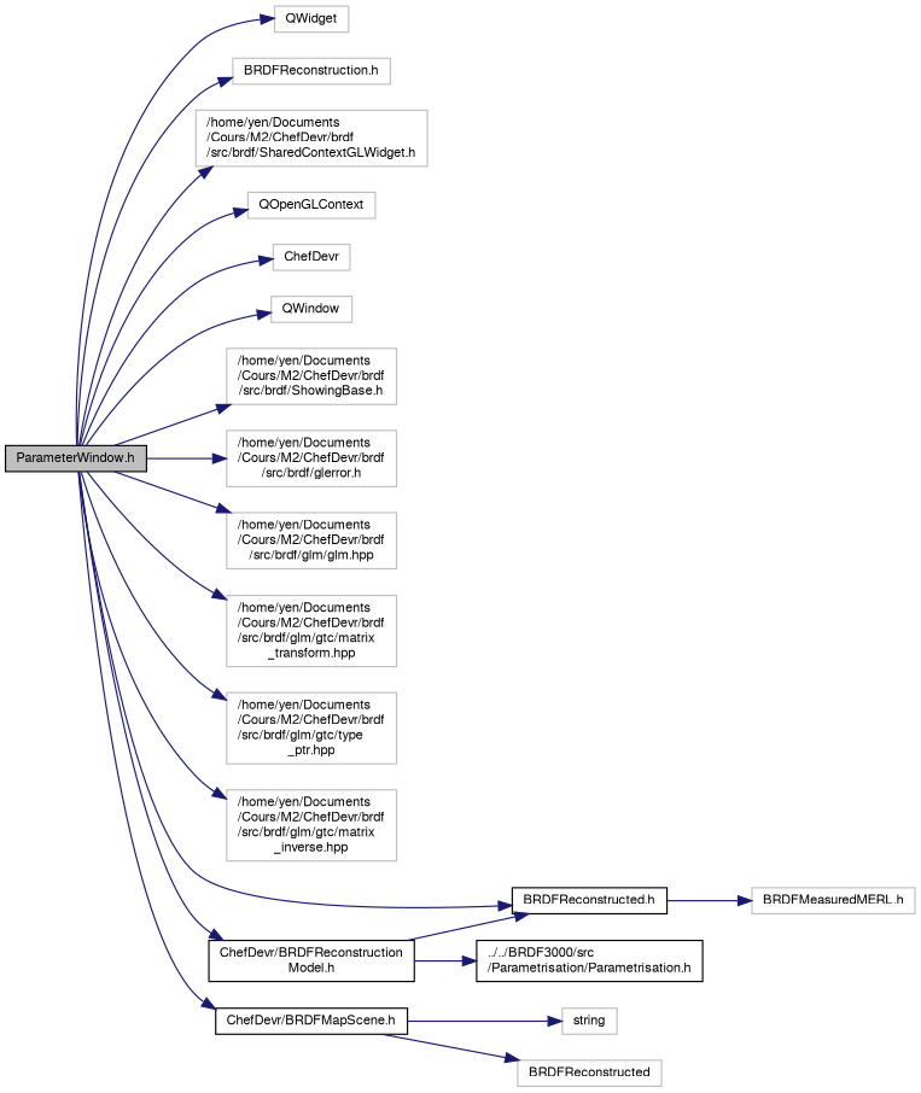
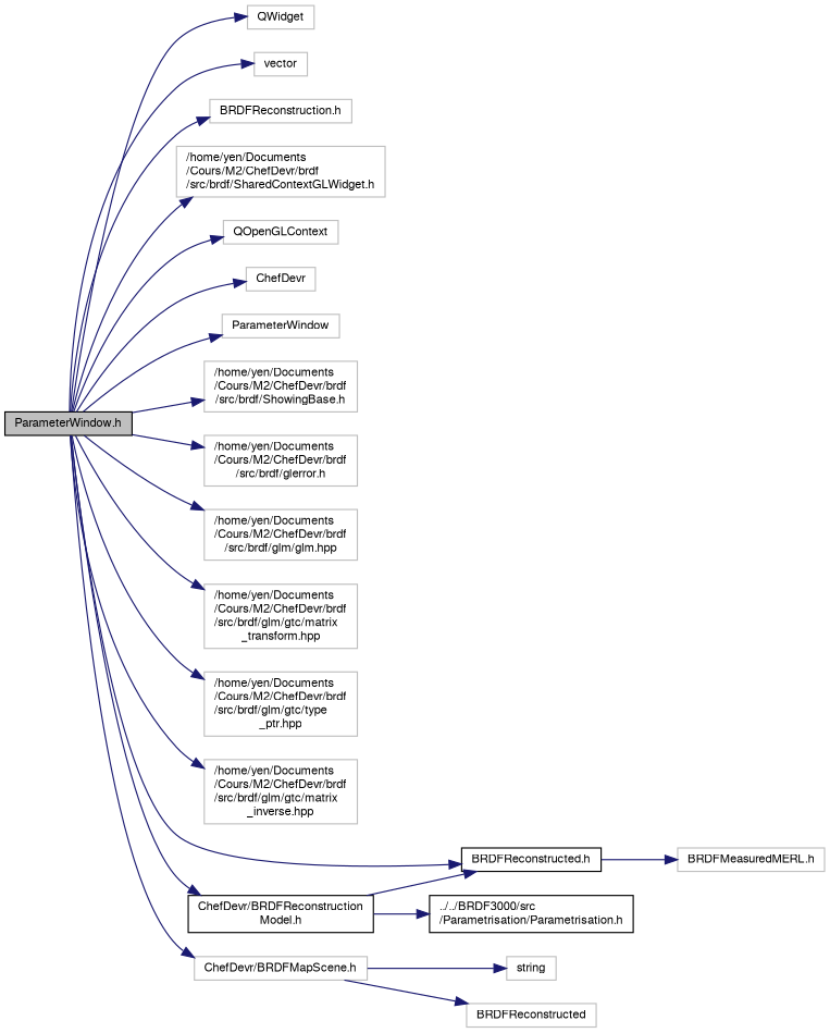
  digraph {
    rankdir=LR
    node [color=grey75 fillcolor=white fontname=FreeSans fontsize=10 shape=record style=filled]
    edge [color=midnightblue fontname=FreeSans fontsize=10 labelfontname=FreeSans labelfontsize=10 style=solid]
    n1 [color=black fillcolor=grey75 fontcolor=black height=0.2 label="ParameterWindow.h" width=0.4]
    n2 [height=0.2 label=QWidget width=0.4]
+   n3 [height=0.2 label=vector width=0.4]
    n4 [height=0.2 label="BRDFReconstruction.h" width=0.4]
    n5 [height=0.2 label="/home/yen/Documents\l/Cours/M2/ChefDevr/brdf\l/src/brdf/SharedContextGLWidget.h" width=0.4]
    n6 [height=0.2 label=QOpenGLContext width=0.4]
    n7 [height=0.2 label=ChefDevr width=0.4]
-   n8 [height=0.2 label=QWindow width=0.4]
+   n8 [height=0.2 label=ParameterWindow width=0.4]
    n9 [height=0.2 label="/home/yen/Documents\l/Cours/M2/ChefDevr/brdf\l/src/brdf/ShowingBase.h" width=0.4]
    n10 [height=0.2 label="/home/yen/Documents\l/Cours/M2/ChefDevr/brdf\l/src/brdf/glerror.h" width=0.4]
    n11 [height=0.2 label="/home/yen/Documents\l/Cours/M2/ChefDevr/brdf\l/src/brdf/glm/glm.hpp" width=0.4]
    n12 [height=0.2 label="/home/yen/Documents\l/Cours/M2/ChefDevr/brdf\l/src/brdf/glm/gtc/matrix\l_transform.hpp" width=0.4]
    n13 [height=0.2 label="/home/yen/Documents\l/Cours/M2/ChefDevr/brdf\l/src/brdf/glm/gtc/type\l_ptr.hpp" width=0.4]
    n14 [height=0.2 label="/home/yen/Documents\l/Cours/M2/ChefDevr/brdf\l/src/brdf/glm/gtc/matrix\l_inverse.hpp" width=0.4]
    n15 [color=black height=0.2 label="ChefDevr/BRDFReconstruction\lModel.h" width=0.4]
-   n16 [color=black height=0.2 label="ChefDevr/BRDFMapScene.h" width=0.4]
+   n16 [height=0.2 label="ChefDevr/BRDFMapScene.h" width=0.4]
    n17 [color=black height=0.2 label="BRDFReconstructed.h" width=0.4]
    n18 [height=0.2 label=string width=0.4]
    n19 [color=black height=0.2 label="../../BRDF3000/src\l/Parametrisation/Parametrisation.h" width=0.4]
    n20 [height=0.2 label=BRDFReconstructed width=0.4]
    n21 [height=0.2 label="BRDFMeasuredMERL.h" width=0.4]
    n1 -> n2
+   n1 -> n3
    n1 -> n4
    n1 -> n5
    n1 -> n6
    n1 -> n7
    n1 -> n8
    n1 -> n9
    n1 -> n10
    n1 -> n11
    n1 -> n12
    n1 -> n13
    n1 -> n14
    n1 -> n15
    n1 -> n16
    n1 -> n17
    n15 -> n17
    n15 -> n19
    n16 -> n18
    n16 -> n20
    n17 -> n21
  }
